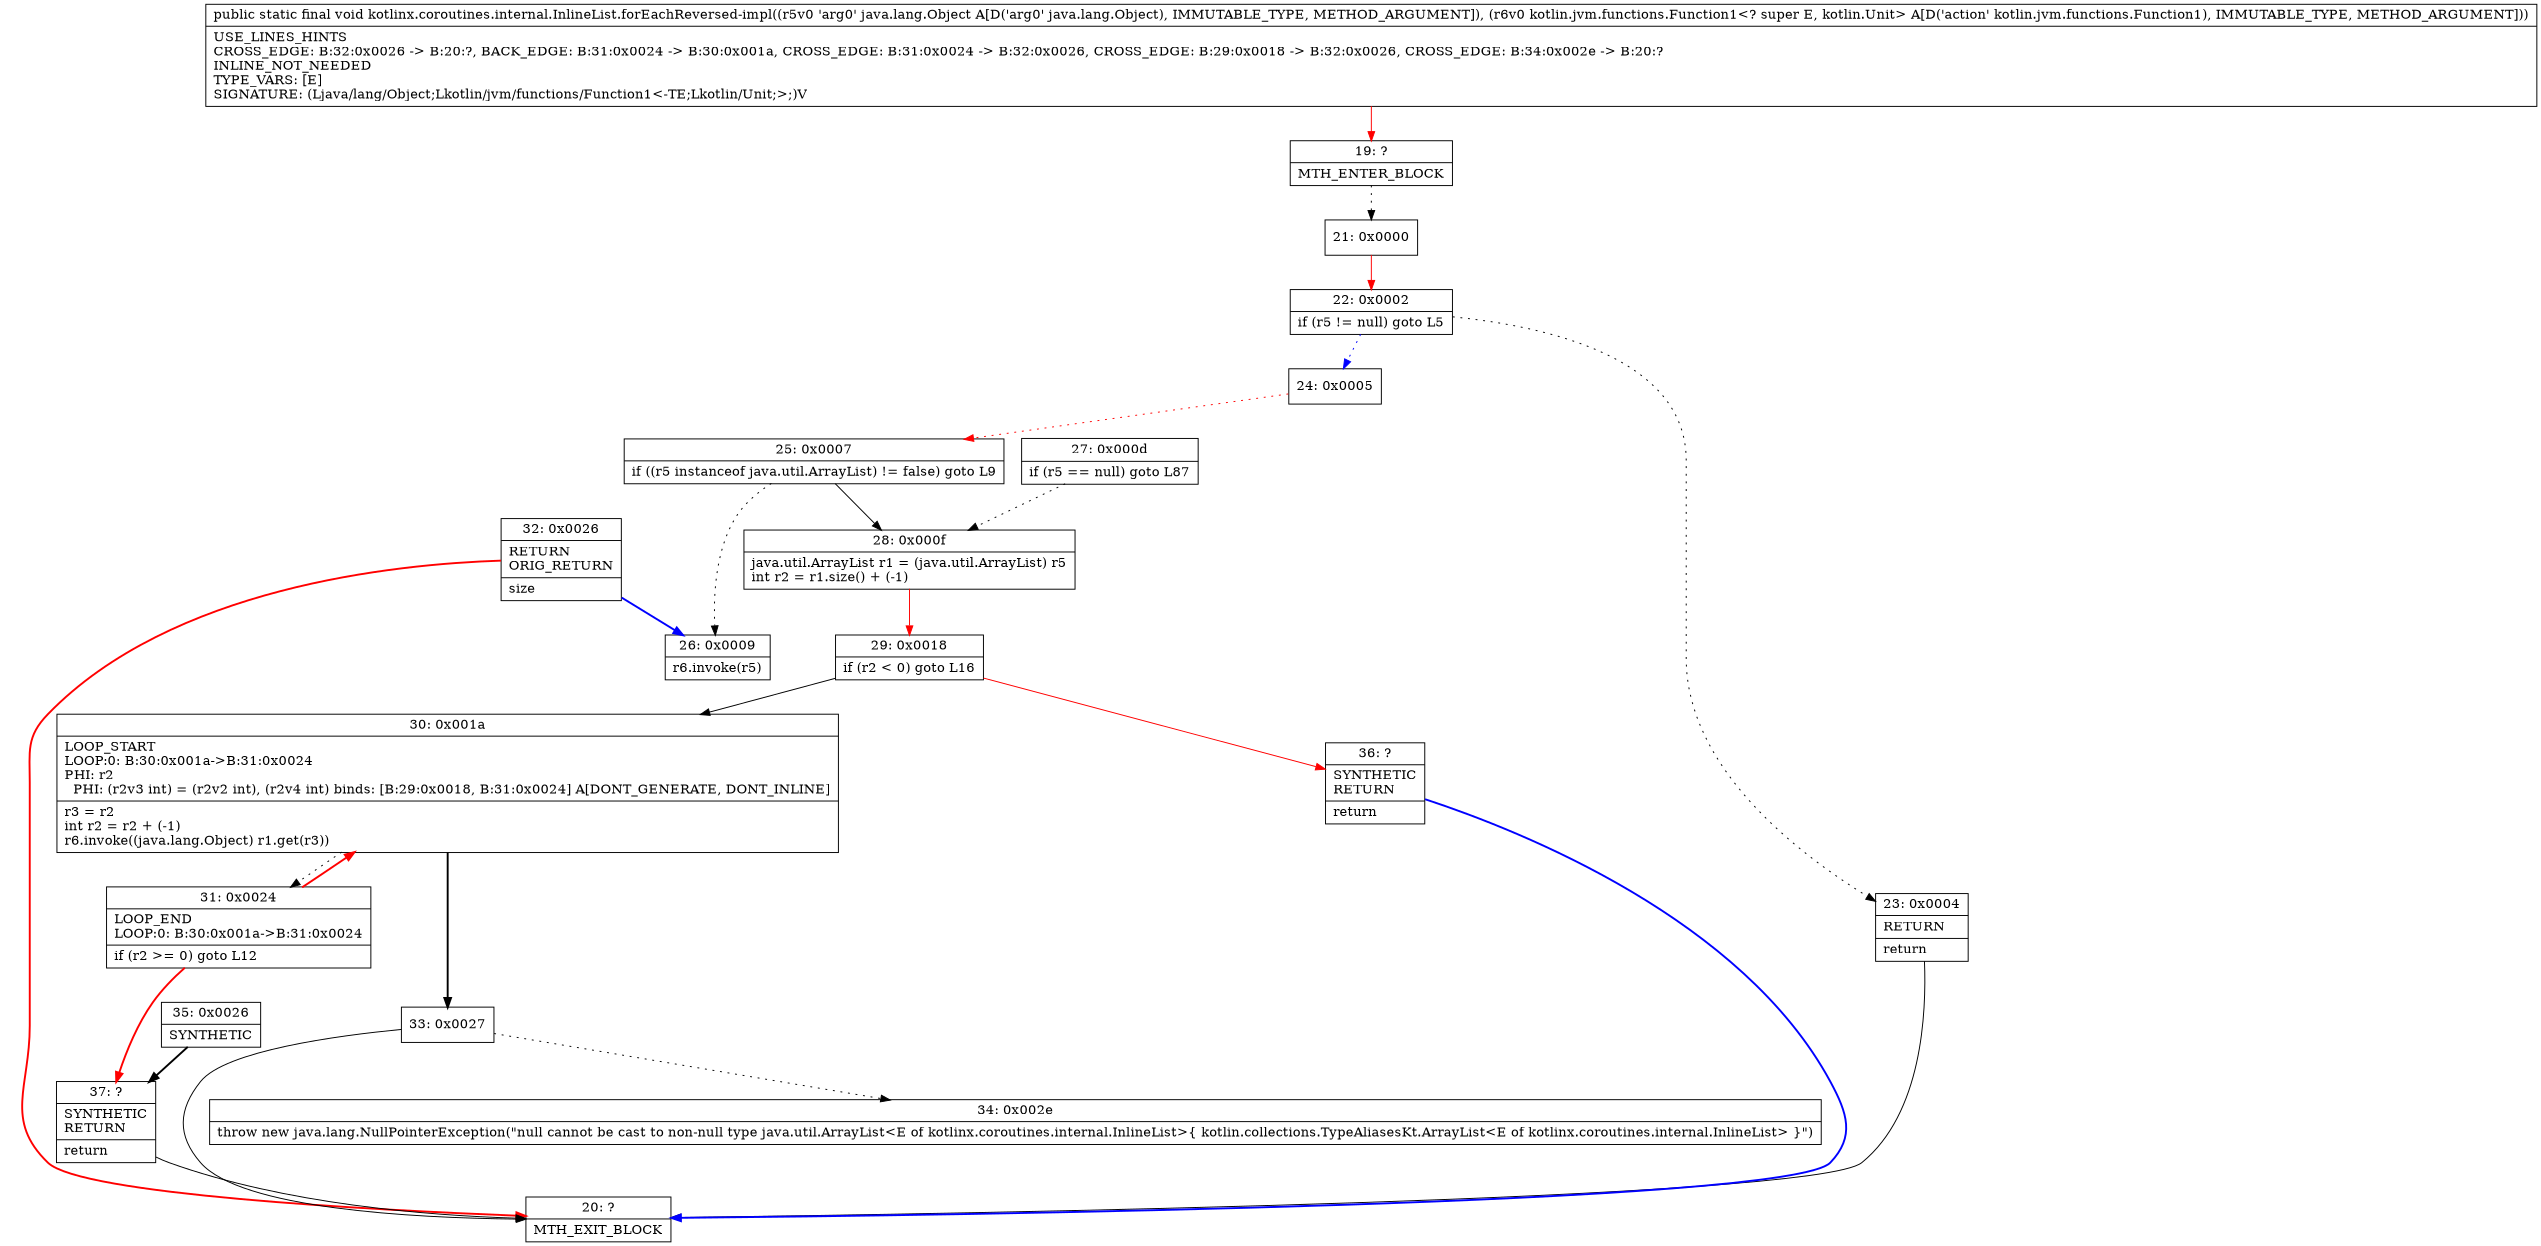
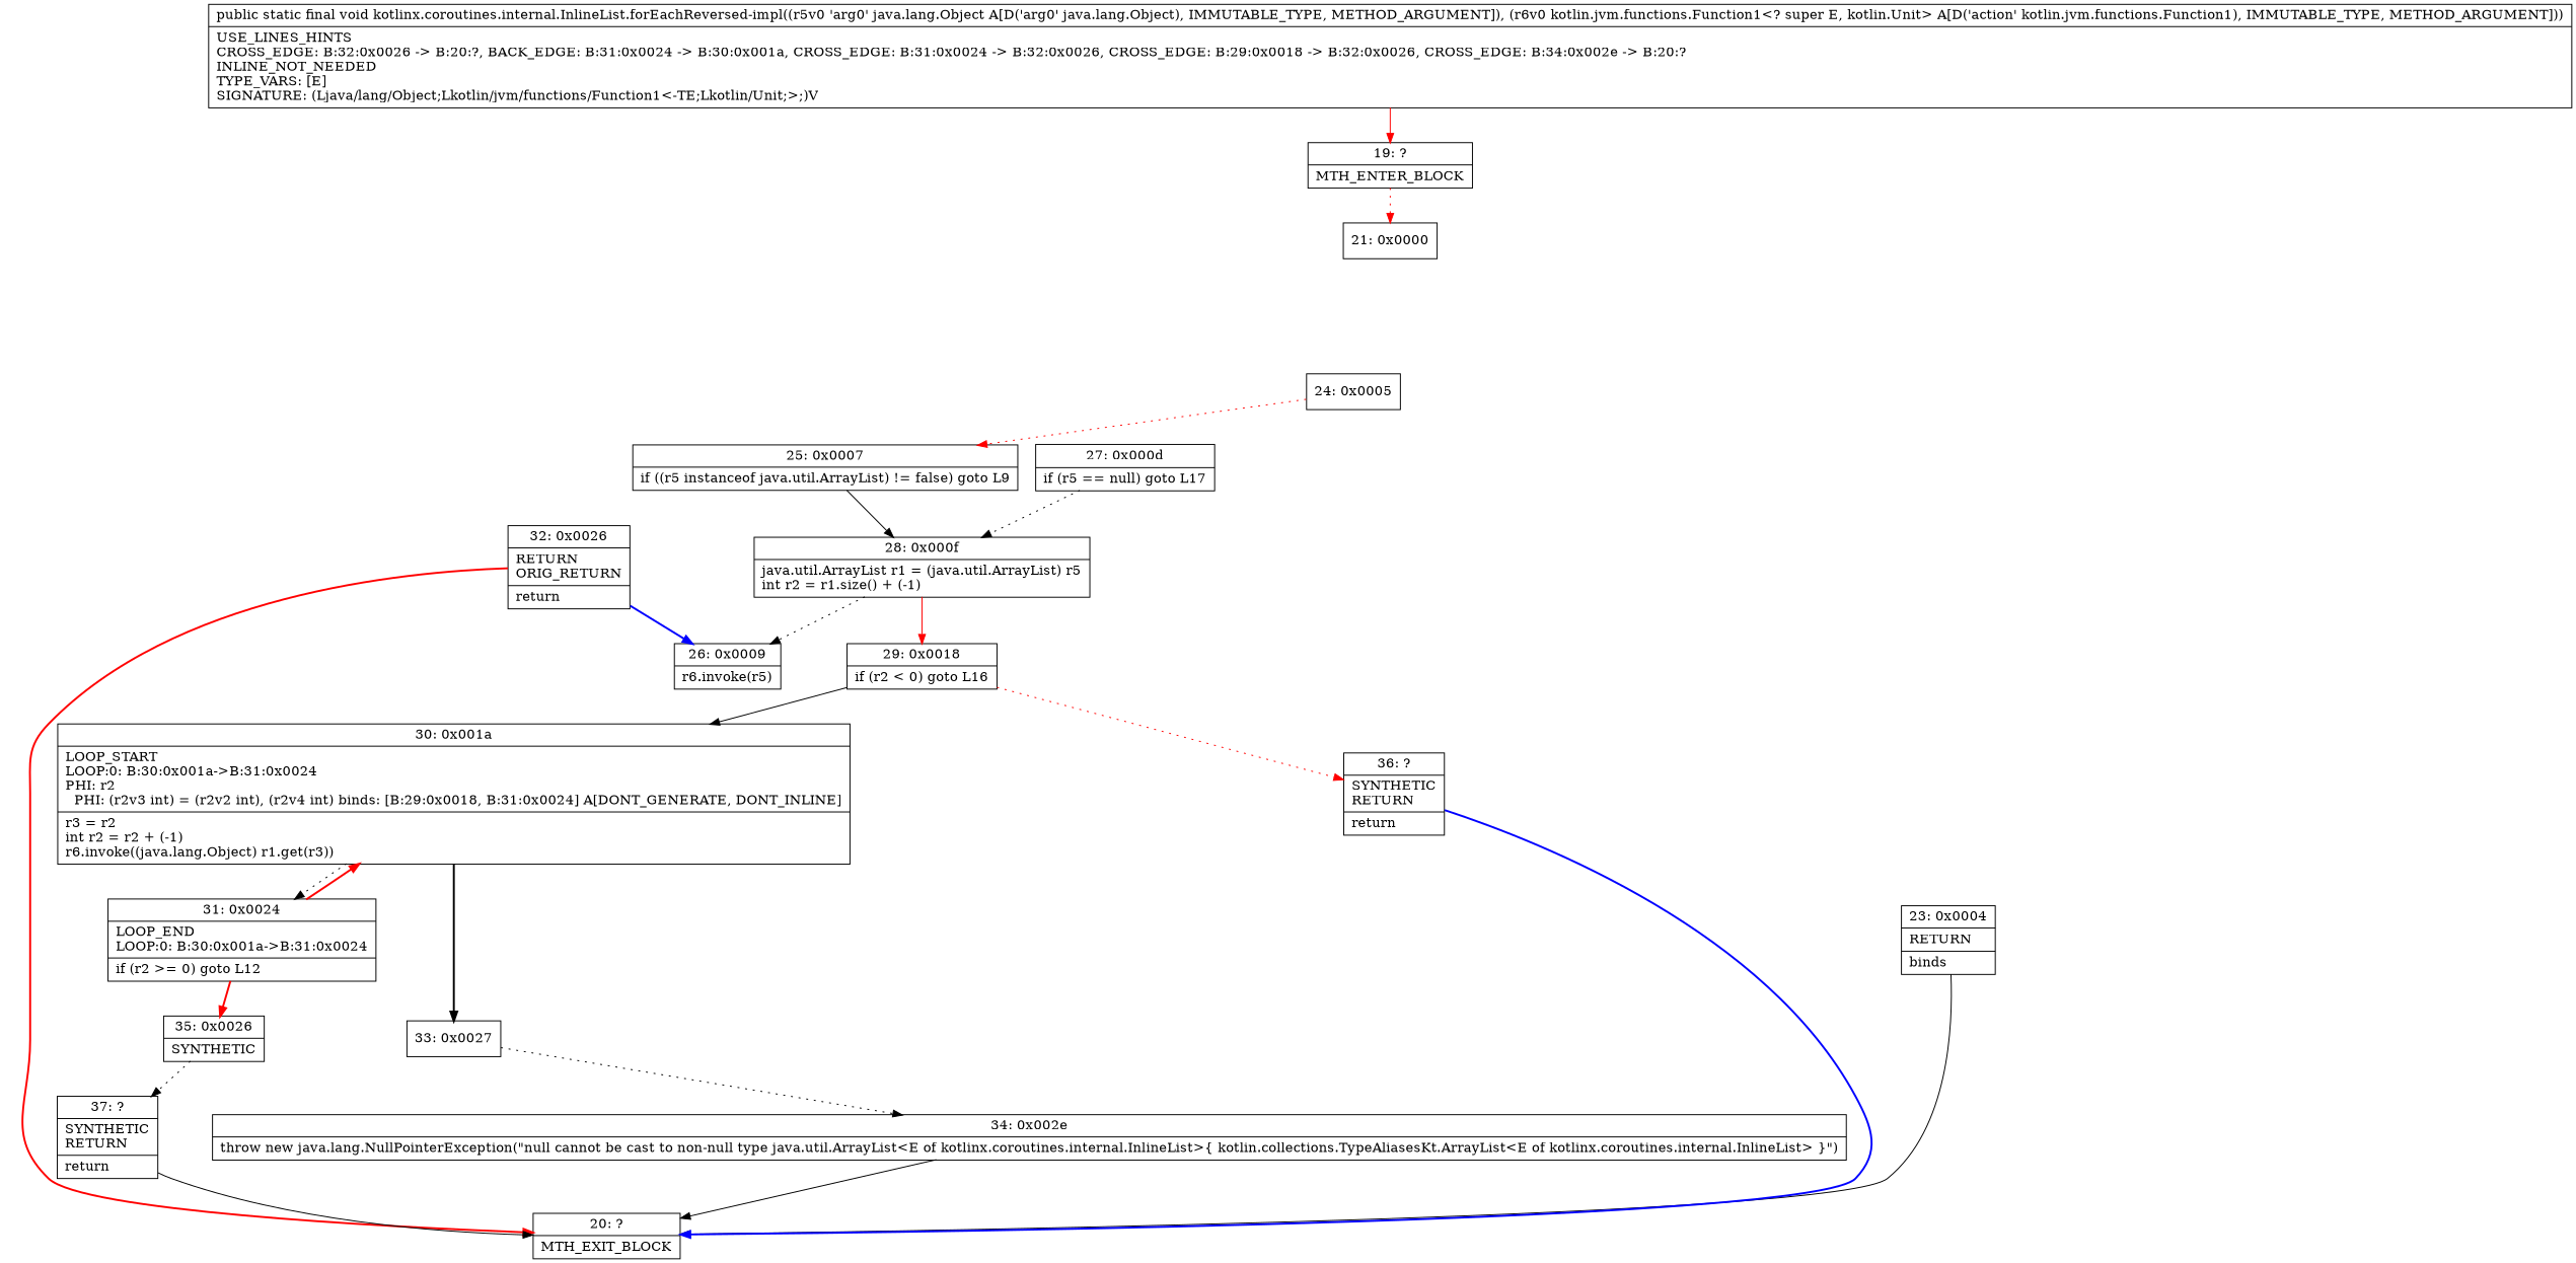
  digraph {
    node [shape=record]
    edge [color=black style=solid]
    n1 [label="{19\:\ ?|MTH_ENTER_BLOCK\l}"]
    n2 [label="{21\:\ 0x0000}"]
-   n3 [label="{22\:\ 0x0002|if (r5 != null) goto L5\l}"]
-   n4 [label="{23\:\ 0x0004|RETURN\l|return\l}"]
+   n4 [label="{23\:\ 0x0004|RETURN\l|binds\l}"]
    n5 [label="{24\:\ 0x0005}"]
    n6 [label="{20\:\ ?|MTH_EXIT_BLOCK\l}"]
    n7 [label="{25\:\ 0x0007|if ((r5 instanceof java.util.ArrayList) != false) goto L9\l}"]
    n8 [label="{26\:\ 0x0009|r6.invoke(r5)\l}"]
    n9 [label="{28\:\ 0x000f|java.util.ArrayList r1 = (java.util.ArrayList) r5\lint r2 = r1.size() + (\-1)\l}"]
-   n10 [label="{27\:\ 0x000d|if (r5 == null) goto L87\l}"]
-   n11 [label="{32\:\ 0x0026|RETURN\lORIG_RETURN\l|size\l}"]
+   n10 [label="{27\:\ 0x000d|if (r5 == null) goto L17\l}"]
+   n11 [label="{32\:\ 0x0026|RETURN\lORIG_RETURN\l|return\l}"]
    n12 [label="{29\:\ 0x0018|if (r2 \< 0) goto L16\l}"]
    n13 [label="{33\:\ 0x0027}"]
    n14 [label="{34\:\ 0x002e|throw new java.lang.NullPointerException(\"null cannot be cast to non\-null type java.util.ArrayList\<E of kotlinx.coroutines.internal.InlineList\>\{ kotlin.collections.TypeAliasesKt.ArrayList\<E of kotlinx.coroutines.internal.InlineList\> \}\")\l}"]
    n15 [label="{30\:\ 0x001a|LOOP_START\lLOOP:0: B:30:0x001a\-\>B:31:0x0024\lPHI: r2 \l  PHI: (r2v3 int) = (r2v2 int), (r2v4 int) binds: [B:29:0x0018, B:31:0x0024] A[DONT_GENERATE, DONT_INLINE]\l|r3 = r2\lint r2 = r2 + (\-1)\lr6.invoke((java.lang.Object) r1.get(r3))\l}"]
    n16 [label="{36\:\ ?|SYNTHETIC\lRETURN\l|return\l}"]
    n17 [label="{31\:\ 0x0024|LOOP_END\lLOOP:0: B:30:0x001a\-\>B:31:0x0024\l|if (r2 \>= 0) goto L12\l}"]
    n18 [label="{35\:\ 0x0026|SYNTHETIC\l}"]
    n19 [label="{37\:\ ?|SYNTHETIC\lRETURN\l|return\l}"]
    n20 [label="{public static final void kotlinx.coroutines.internal.InlineList.forEachReversed\-impl((r5v0 'arg0' java.lang.Object A[D('arg0' java.lang.Object), IMMUTABLE_TYPE, METHOD_ARGUMENT]), (r6v0 kotlin.jvm.functions.Function1\<? super E, kotlin.Unit\> A[D('action' kotlin.jvm.functions.Function1), IMMUTABLE_TYPE, METHOD_ARGUMENT]))  | USE_LINES_HINTS\lCROSS_EDGE: B:32:0x0026 \-\> B:20:?, BACK_EDGE: B:31:0x0024 \-\> B:30:0x001a, CROSS_EDGE: B:31:0x0024 \-\> B:32:0x0026, CROSS_EDGE: B:29:0x0018 \-\> B:32:0x0026, CROSS_EDGE: B:34:0x002e \-\> B:20:?\lINLINE_NOT_NEEDED\lTYPE_VARS: [E]\lSIGNATURE: (Ljava\/lang\/Object;Lkotlin\/jvm\/functions\/Function1\<\-TE;Lkotlin\/Unit;\>;)V\l}"]
-   n1 -> n2 [style=dotted]
-   n2 -> n3 [color=red]
-   n3 -> n4 [style=dotted]
-   n3 -> n5 [color=blue style=dotted]
+   n1 -> n2 [color=red style=dotted]
    n4 -> n6
    n5 -> n7 [color=red style=dotted]
-   n7 -> n8 [style=dotted]
+   n9 -> n8 [style=dotted]
    n7 -> n9
    n9 -> n12 [color=red]
    n10 -> n9 [style=dotted]
    n11 -> n6 [color=red style=bold]
    n11 -> n8 [color=blue style=bold]
    n12 -> n15
-   n12 -> n16 [color=red]
+   n12 -> n16 [color=red style=dotted]
    n13 -> n14 [style=dotted]
-   n13 -> n6
+   n14 -> n6
    n15 -> n13 [style=bold]
    n15 -> n17 [style=dotted]
    n16 -> n6 [color=blue style=bold]
    n17 -> n15 [color=red style=bold]
-   n17 -> n19 [color=red style=bold]
-   n18 -> n19 [style=bold]
+   n17 -> n18 [color=red style=bold]
+   n18 -> n19 [style=dotted]
    n19 -> n6
    n20 -> n1 [color=red]
  }
